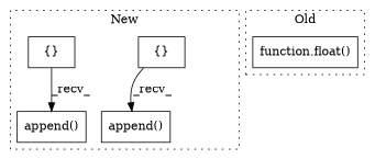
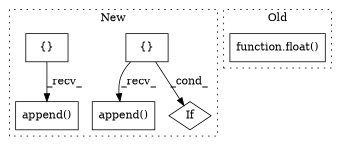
  digraph {
    node [a=75 l="12,1" shape=box]
    n1 [label="append()" s="4370,4403"]
    n2 [a=59 l="2,1" label="{}" s="4000,4000"]
    n3 [label="append()" s="4487,4504"]
    n4 [a=59 l="2,1" label="{}" s="4010,4010"]
+   n5 [a=96 l=3 label=If s=4508 shape=diamond]
    n6 [l="6,1" label="function.float()" s="3388,3401"]
    subgraph cluster_1 {
      label=New
      style=dotted
      n1
      n2
      n3
      n4
+     n5
    }
    subgraph cluster_2 {
      label=Old
      style=dotted
      n6
    }
    n2 -> n1 [label=_recv_]
+   n2 -> n5 [label=_cond_]
    n4 -> n3 [label=_recv_]
  }
